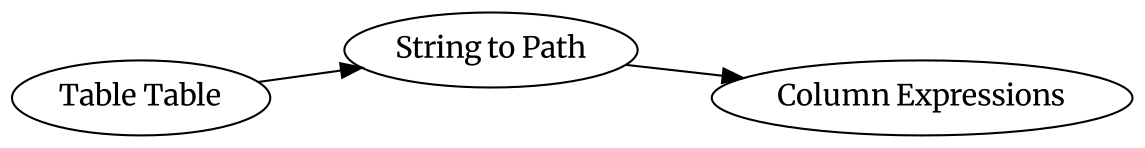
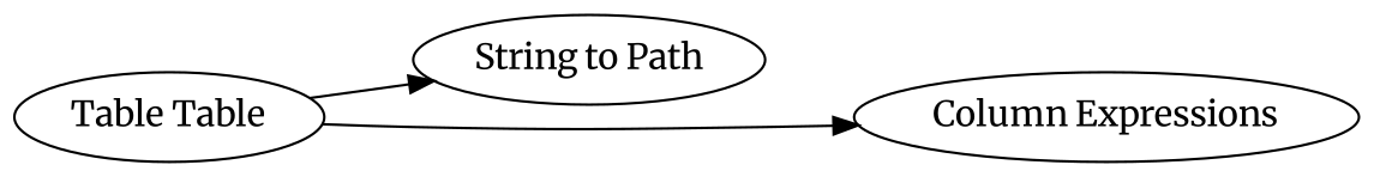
  digraph {
    fontname=Merriweather
    rankdir=LR
    node [fontname=Merriweather]
    edge [fontname=Merriweather]
    n1 [label="Table Table"]
    n2 [label="String to Path"]
    n3 [label="Column Expressions"]
    n1 -> n2
-   n2 -> n3
+   n1 -> n3
  }
